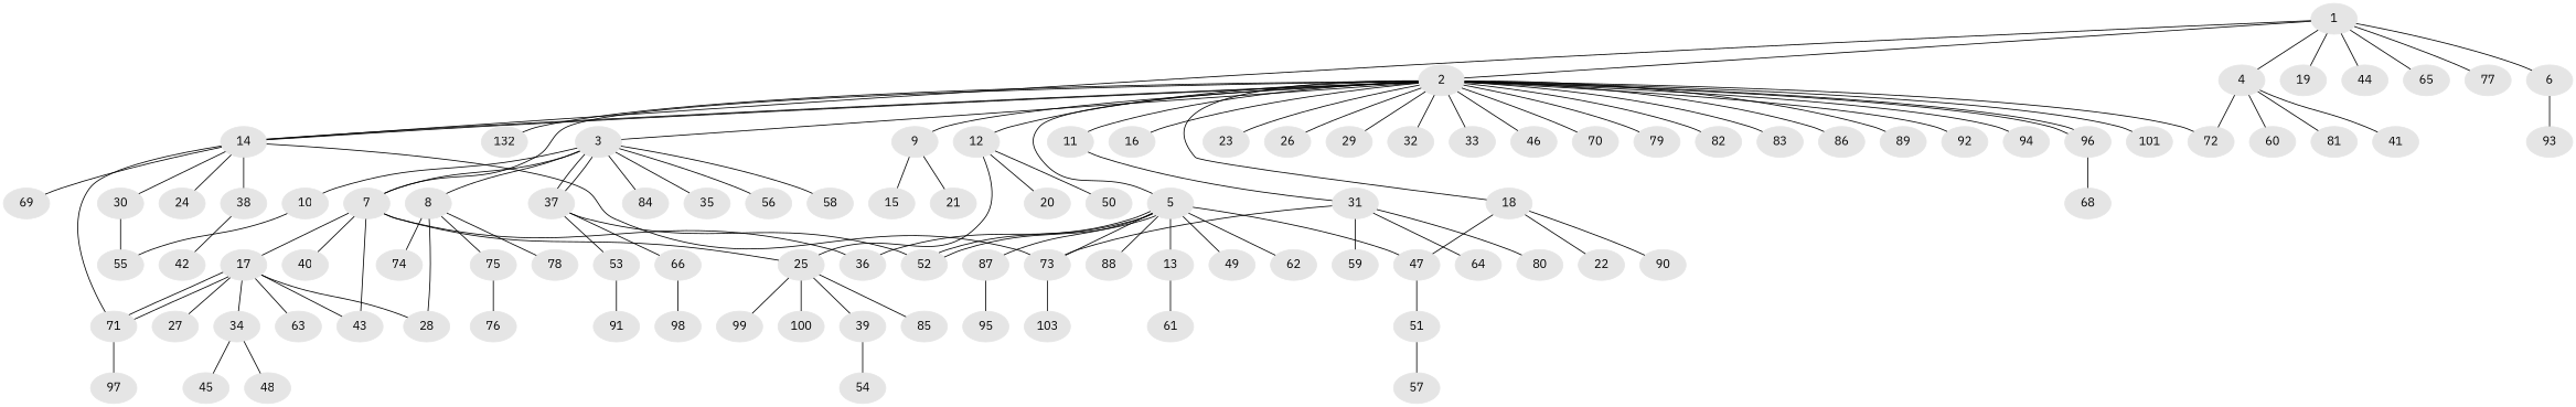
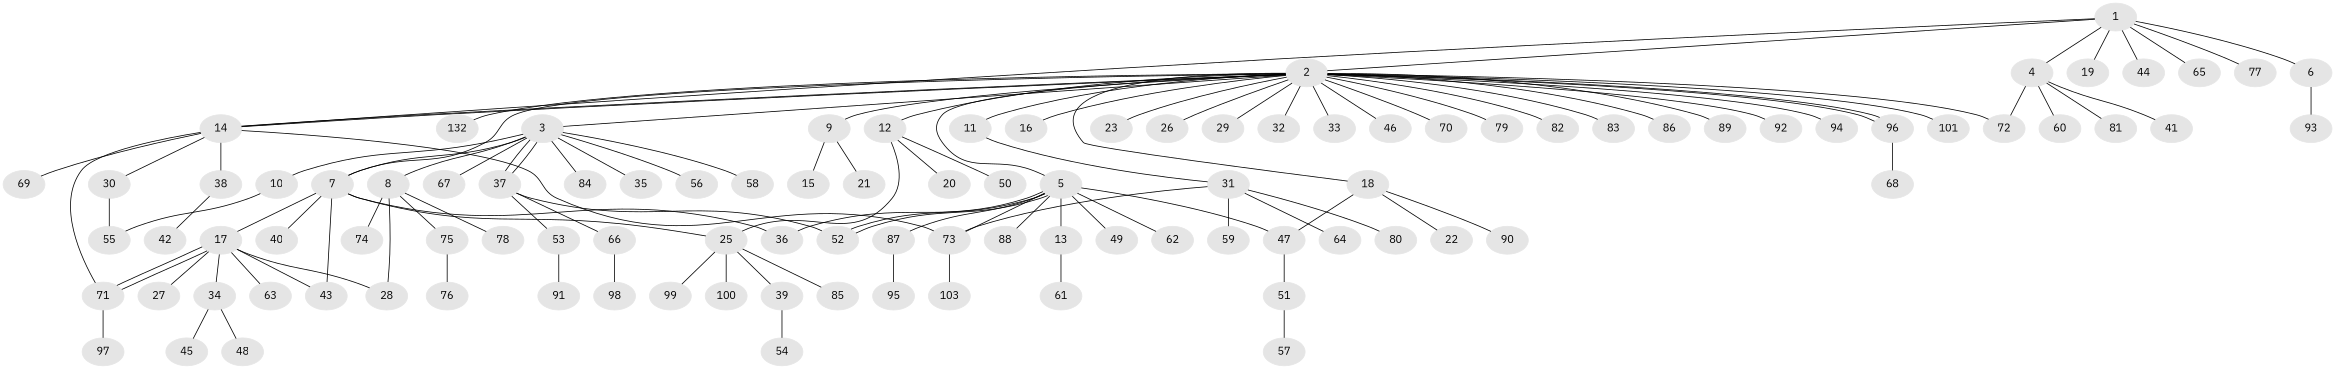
  graph {
    fontname="IBM Plex Sans"
    node [color=gray90 fontname="IBM Plex Sans" style=filled]
    edge [fontname="IBM Plex Sans"]
    1
    2
    4
    14
    19
    44
    65
    77
    6
    3
    5
    7
    9
    11
    12
    16
    18
    23
    26
    29
    32
    33
    46
    70
    72
    79
    82
    83
    86
    89
    92
    94
    96
    101
    n35 [label=132]
    41
    60
    81
    73
-   24
    30
    38
    69
    71
    8
    10
    35
    37
    56
    58
+   67
    84
    13
    36
    47
    49
    52
    62
    87
    88
    17
    25
    40
    43
    15
    21
    31
    20
    50
    22
    90
    68
    28
    74
    75
    78
    55
    53
    66
    93
    61
    51
    103
    95
    27
    34
    63
    39
    85
    99
    100
    76
    59
    64
    80
    42
    97
    45
    48
    54
    91
    98
    57
    1 -- 2
    1 -- 4
    1 -- 14
    1 -- 19
    1 -- 44
    1 -- 65
    1 -- 77
    1 -- 6
    2 -- 14
    2 -- 14
    2 -- 3
    2 -- 5
    2 -- 7
    2 -- 9
    2 -- 11
    2 -- 12
    2 -- 16
    2 -- 18
    2 -- 23
    2 -- 26
    2 -- 29
    2 -- 32
    2 -- 33
    2 -- 46
    2 -- 70
    2 -- 72
    2 -- 79
    2 -- 82
    2 -- 83
    2 -- 86
    2 -- 89
    2 -- 92
    2 -- 94
    2 -- 96
    2 -- 96
    2 -- 101
    2 -- n35
    4 -- 72
    4 -- 41
    4 -- 60
    4 -- 81
    14 -- 73
-   14 -- 24
    14 -- 30
    14 -- 38
    14 -- 69
    14 -- 71
    6 -- 93
    3 -- 7
    3 -- 8
    3 -- 10
    3 -- 35
    3 -- 37
    3 -- 37
    3 -- 56
    3 -- 58
+   3 -- 67
    3 -- 84
    5 -- 73
    5 -- 13
    5 -- 36
    5 -- 47
    5 -- 49
    5 -- 52
    5 -- 52
    5 -- 62
    5 -- 87
    5 -- 88
    7 -- 36
    7 -- 17
    7 -- 25
    7 -- 40
    7 -- 43
    9 -- 15
    9 -- 21
    11 -- 31
    12 -- 25
    12 -- 20
    12 -- 50
    18 -- 47
    18 -- 22
    18 -- 90
    96 -- 68
    73 -- 103
    30 -- 55
    38 -- 42
    71 -- 97
    8 -- 28
    8 -- 74
    8 -- 75
    8 -- 78
    10 -- 55
    37 -- 52
    37 -- 53
    37 -- 66
    13 -- 61
    47 -- 51
    87 -- 95
    17 -- 71
    17 -- 71
    17 -- 43
    17 -- 28
    17 -- 27
    17 -- 34
    17 -- 63
    25 -- 39
    25 -- 85
    25 -- 99
    25 -- 100
    31 -- 73
    31 -- 59
    31 -- 64
    31 -- 80
    75 -- 76
    53 -- 91
    66 -- 98
    51 -- 57
    34 -- 45
    34 -- 48
    39 -- 54
  }
